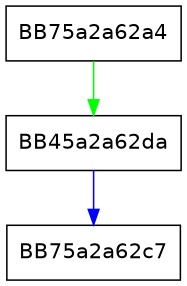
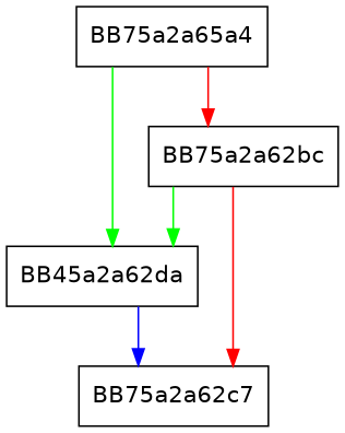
  digraph {
    fontname="DejaVu Sans"
    splines=ortho
    node [fontname="DejaVu Sans" shape=box]
    edge [color=green fontname="DejaVu Sans"]
    n1 [label=BB45a2a62da]
-   BB75a2a62a4
+   BB75a2a62a4 [label=BB75a2a65a4]
+   BB75a2a62bc
    n4 [label=BB75a2a62c7]
    n1 -> n4 [color=blue]
    BB75a2a62a4 -> n1
+   BB75a2a62a4 -> BB75a2a62bc [color=red]
+   BB75a2a62bc -> n1
+   BB75a2a62bc -> n4 [color=red]
  }
